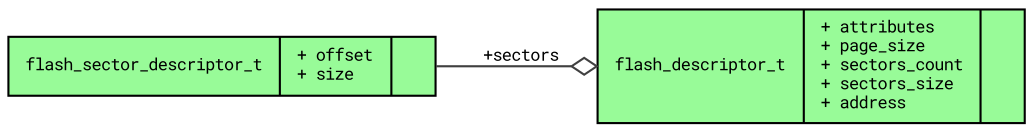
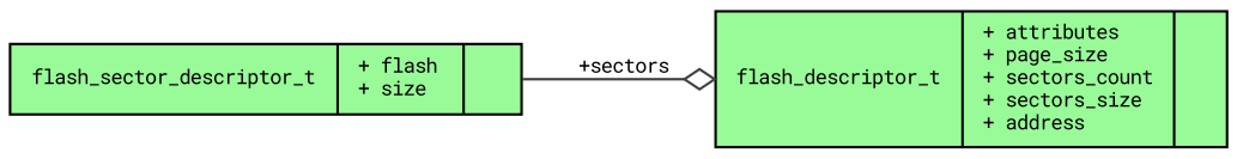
  digraph {
    rankdir=LR
    fontname="Roboto Mono"
    node [color=black fillcolor=palegreen fontname="Roboto Mono" fontsize=8 shape=record style=filled]
    n1 [fontcolor=black height=0.2 label="{flash_descriptor_t\n|+ attributes\l+ page_size\l+ sectors_count\l+ sectors_size\l+ address\l|}" width=0.4]
-   n2 [height=0.2 label="{flash_sector_descriptor_t\n|+ offset\l+ size\l|}" width=0.4]
+   n2 [height=0.2 label="{flash_sector_descriptor_t\n|+ flash\l+ size\l|}" width=0.4]
    n2 -> n1 [arrowhead=odiamond color=grey25 fontname="Roboto Mono" fontsize=8 label=" +sectors" labelfontname=Helvetica labelfontsize=8 style=solid]
  }
